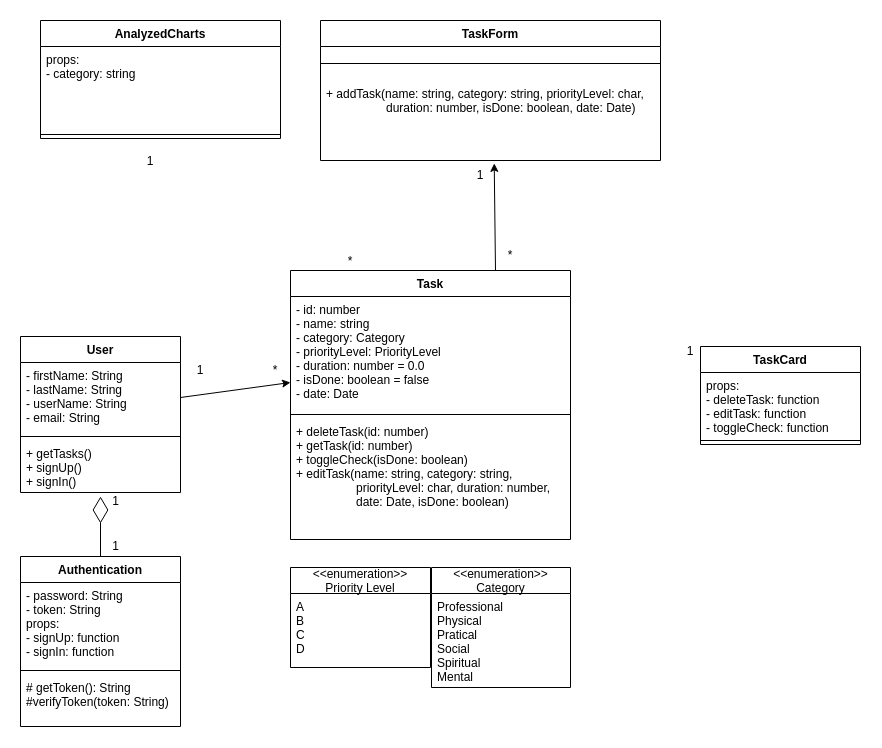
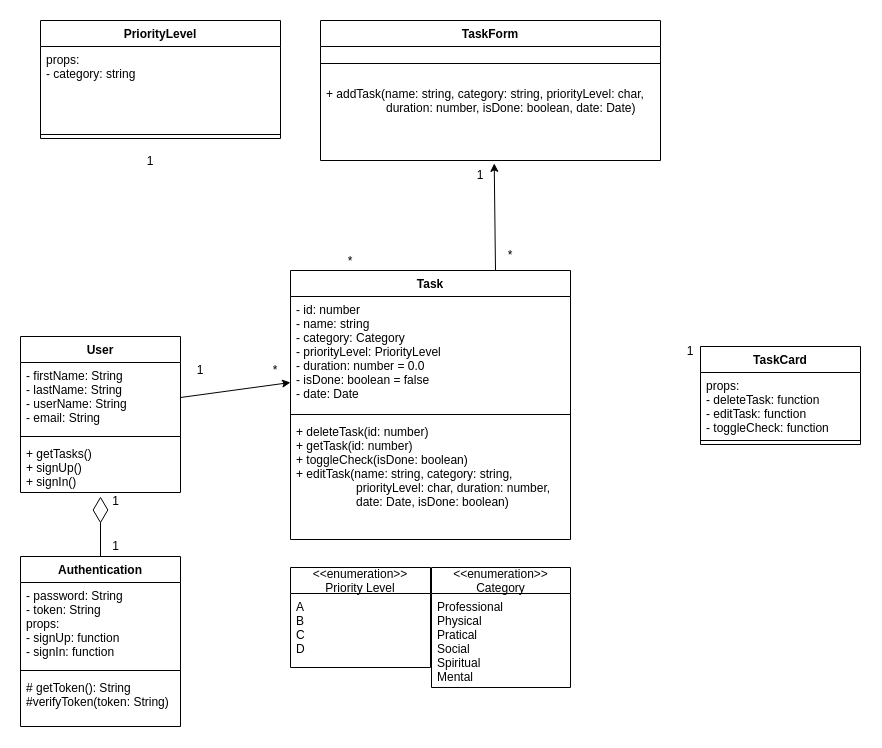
  <mxCell id="0" />
  <mxCell id="1" parent="0" />
  <mxCell id="2" value="Task" style="swimlane;fontStyle=1;align=center;verticalAlign=top;childLayout=stackLayout;horizontal=1;startSize=26;horizontalStack=0;resizeParent=1;resizeParentMax=0;resizeLast=0;collapsible=1;marginBottom=0;" parent="1" vertex="1"><mxGeometry x="290" y="270" width="280" height="269" as="geometry" /></mxCell>
  <mxCell id="3" value="- id: number&#10;- name: string&#10;- category: Category&#10;- priorityLevel: PriorityLevel&#10;- duration: number = 0.0&#10;- isDone: boolean = false&#10;- date: Date" style="text;strokeColor=none;fillColor=none;align=left;verticalAlign=top;spacingLeft=4;spacingRight=4;overflow=hidden;rotatable=0;points=[[0,0.5],[1,0.5]];portConstraint=eastwest;" parent="2" vertex="1"><mxGeometry y="26" width="280" height="114" as="geometry" /></mxCell>
  <mxCell id="4" value="" style="line;strokeWidth=1;fillColor=none;align=left;verticalAlign=middle;spacingTop=-1;spacingLeft=3;spacingRight=3;rotatable=0;labelPosition=right;points=[];portConstraint=eastwest;" parent="2" vertex="1"><mxGeometry y="140" width="280" height="8" as="geometry" /></mxCell>
  <mxCell id="5" value="+ deleteTask(id: number)&#10;+ getTask(id: number)&#10;+ toggleCheck(isDone: boolean)&#10;+ editTask(name: string, category: string,&#10;                  priorityLevel: char, duration: number,&#10;                  date: Date, isDone: boolean)&#10;&#10;" style="text;strokeColor=none;fillColor=none;align=left;verticalAlign=top;spacingLeft=4;spacingRight=4;overflow=hidden;rotatable=0;points=[[0,0.5],[1,0.5]];portConstraint=eastwest;" parent="2" vertex="1"><mxGeometry y="148" width="280" height="121" as="geometry" /></mxCell>
  <mxCell id="6" value="TaskForm" style="swimlane;fontStyle=1;align=center;verticalAlign=top;childLayout=stackLayout;horizontal=1;startSize=26;horizontalStack=0;resizeParent=1;resizeParentMax=0;resizeLast=0;collapsible=1;marginBottom=0;" parent="1" vertex="1"><mxGeometry x="320" y="20" width="340" height="140" as="geometry" /></mxCell>
  <mxCell id="7" value="" style="line;strokeWidth=1;fillColor=none;align=left;verticalAlign=middle;spacingTop=-1;spacingLeft=3;spacingRight=3;rotatable=0;labelPosition=right;points=[];portConstraint=eastwest;" parent="6" vertex="1"><mxGeometry y="26" width="340" height="34" as="geometry" /></mxCell>
  <mxCell id="8" value="+ addTask(name: string, category: string, priorityLevel: char, &#10;                  duration: number, isDone: boolean, date: Date)" style="text;strokeColor=none;fillColor=none;align=left;verticalAlign=top;spacingLeft=4;spacingRight=4;overflow=hidden;rotatable=0;points=[[0,0.5],[1,0.5]];portConstraint=eastwest;" parent="6" vertex="1"><mxGeometry y="60" width="340" height="80" as="geometry" /></mxCell>
  <mxCell id="9" value="" style="endArrow=classic;html=1;rounded=0;entryX=0.511;entryY=1.036;entryDx=0;entryDy=0;entryPerimeter=0;exitX=0.25;exitY=1;exitDx=0;exitDy=0;" parent="1" source="11" target="8" edge="1"><mxGeometry width="50" height="50" relative="1" as="geometry"><mxPoint x="420" y="256" as="sourcePoint" /><mxPoint x="470" y="206" as="targetPoint" /></mxGeometry></mxCell>
  <mxCell id="10" value="1" style="text;html=1;strokeColor=none;fillColor=none;align=center;verticalAlign=middle;whiteSpace=wrap;rounded=0;" parent="1" vertex="1"><mxGeometry x="450" y="160" width="60" height="30" as="geometry" /></mxCell>
  <mxCell id="11" value="*" style="text;html=1;strokeColor=none;fillColor=none;align=center;verticalAlign=middle;whiteSpace=wrap;rounded=0;" parent="1" vertex="1"><mxGeometry x="480" y="240" width="60" height="30" as="geometry" /></mxCell>
  <mxCell id="12" value="TaskCard" style="swimlane;fontStyle=1;align=center;verticalAlign=top;childLayout=stackLayout;horizontal=1;startSize=26;horizontalStack=0;resizeParent=1;resizeParentMax=0;resizeLast=0;collapsible=1;marginBottom=0;" parent="1" vertex="1"><mxGeometry x="700" y="346" width="160" height="98" as="geometry" /></mxCell>
  <mxCell id="13" value="props:&#10;- deleteTask: function&#10;- editTask: function&#10;- toggleCheck: function" style="text;strokeColor=none;fillColor=none;align=left;verticalAlign=top;spacingLeft=4;spacingRight=4;overflow=hidden;rotatable=0;points=[[0,0.5],[1,0.5]];portConstraint=eastwest;" parent="12" vertex="1"><mxGeometry y="26" width="160" height="64" as="geometry" /></mxCell>
  <mxCell id="14" value="" style="line;strokeWidth=1;fillColor=none;align=left;verticalAlign=middle;spacingTop=-1;spacingLeft=3;spacingRight=3;rotatable=0;labelPosition=right;points=[];portConstraint=eastwest;" parent="12" vertex="1"><mxGeometry y="90" width="160" height="8" as="geometry" /></mxCell>
  <mxCell id="15" value="1" style="text;html=1;strokeColor=none;fillColor=none;align=center;verticalAlign=middle;whiteSpace=wrap;rounded=0;" parent="1" vertex="1"><mxGeometry x="660" y="336" width="60" height="30" as="geometry" /></mxCell>
  <mxCell id="16" value="" style="endArrow=classic;html=1;rounded=0;exitX=1;exitY=0.5;exitDx=0;exitDy=0;" parent="1" source="34" edge="1"><mxGeometry width="50" height="50" relative="1" as="geometry"><mxPoint x="190" y="374" as="sourcePoint" /><mxPoint x="290" y="382" as="targetPoint" /></mxGeometry></mxCell>
  <mxCell id="17" value="1" style="text;html=1;strokeColor=none;fillColor=none;align=center;verticalAlign=middle;whiteSpace=wrap;rounded=0;" parent="1" vertex="1"><mxGeometry x="170" y="355" width="60" height="30" as="geometry" /></mxCell>
  <mxCell id="18" value="*" style="text;html=1;strokeColor=none;fillColor=none;align=center;verticalAlign=middle;whiteSpace=wrap;rounded=0;" parent="1" vertex="1"><mxGeometry x="245" y="355" width="60" height="30" as="geometry" /></mxCell>
- <mxCell id="19" value="AnalyzedCharts" style="swimlane;fontStyle=1;align=center;verticalAlign=top;childLayout=stackLayout;horizontal=1;startSize=26;horizontalStack=0;resizeParent=1;resizeParentMax=0;resizeLast=0;collapsible=1;marginBottom=0;" parent="1" vertex="1"><mxGeometry x="40" y="20" width="240" height="118" as="geometry" /></mxCell>
+ <mxCell id="19" value="PriorityLevel" style="swimlane;fontStyle=1;align=center;verticalAlign=top;childLayout=stackLayout;horizontal=1;startSize=26;horizontalStack=0;resizeParent=1;resizeParentMax=0;resizeLast=0;collapsible=1;marginBottom=0;" parent="1" vertex="1"><mxGeometry x="40" y="20" width="240" height="118" as="geometry" /></mxCell>
  <mxCell id="20" value="props:&#10;- category: string&#10;" style="text;strokeColor=none;fillColor=none;align=left;verticalAlign=top;spacingLeft=4;spacingRight=4;overflow=hidden;rotatable=0;points=[[0,0.5],[1,0.5]];portConstraint=eastwest;" parent="19" vertex="1"><mxGeometry y="26" width="240" height="84" as="geometry" /></mxCell>
  <mxCell id="21" value="" style="line;strokeWidth=1;fillColor=none;align=left;verticalAlign=middle;spacingTop=-1;spacingLeft=3;spacingRight=3;rotatable=0;labelPosition=right;points=[];portConstraint=eastwest;" parent="19" vertex="1"><mxGeometry y="110" width="240" height="8" as="geometry" /></mxCell>
  <mxCell id="22" value="1" style="text;html=1;strokeColor=none;fillColor=none;align=center;verticalAlign=middle;whiteSpace=wrap;rounded=0;" parent="1" vertex="1"><mxGeometry x="120" y="146" width="60" height="30" as="geometry" /></mxCell>
  <mxCell id="23" value="*" style="text;html=1;strokeColor=none;fillColor=none;align=center;verticalAlign=middle;whiteSpace=wrap;rounded=0;" parent="1" vertex="1"><mxGeometry x="320" y="246" width="60" height="30" as="geometry" /></mxCell>
  <mxCell id="24" value="Authentication" style="swimlane;fontStyle=1;align=center;verticalAlign=top;childLayout=stackLayout;horizontal=1;startSize=26;horizontalStack=0;resizeParent=1;resizeParentMax=0;resizeLast=0;collapsible=1;marginBottom=0;" parent="1" vertex="1"><mxGeometry x="20" y="556" width="160" height="170" as="geometry" /></mxCell>
  <mxCell id="25" value="- password: String&#10;- token: String&#10;props:&#10;- signUp: function&#10;- signIn: function" style="text;strokeColor=none;fillColor=none;align=left;verticalAlign=top;spacingLeft=4;spacingRight=4;overflow=hidden;rotatable=0;points=[[0,0.5],[1,0.5]];portConstraint=eastwest;" parent="24" vertex="1"><mxGeometry y="26" width="160" height="84" as="geometry" /></mxCell>
  <mxCell id="26" value="" style="line;strokeWidth=1;fillColor=none;align=left;verticalAlign=middle;spacingTop=-1;spacingLeft=3;spacingRight=3;rotatable=0;labelPosition=right;points=[];portConstraint=eastwest;" parent="24" vertex="1"><mxGeometry y="110" width="160" height="8" as="geometry" /></mxCell>
  <mxCell id="27" value="# getToken(): String&#10;#verifyToken(token: String)" style="text;strokeColor=none;fillColor=none;align=left;verticalAlign=top;spacingLeft=4;spacingRight=4;overflow=hidden;rotatable=0;points=[[0,0.5],[1,0.5]];portConstraint=eastwest;" parent="24" vertex="1"><mxGeometry y="118" width="160" height="52" as="geometry" /></mxCell>
  <mxCell id="28" value="" style="endArrow=diamondThin;endFill=0;endSize=24;html=1;rounded=0;exitX=0.5;exitY=0;exitDx=0;exitDy=0;" parent="1" source="24" edge="1"><mxGeometry width="160" relative="1" as="geometry"><mxPoint x="440" y="716" as="sourcePoint" /><mxPoint x="100" y="496" as="targetPoint" /></mxGeometry></mxCell>
  <mxCell id="29" value="1" style="text;html=1;strokeColor=none;fillColor=none;align=center;verticalAlign=middle;whiteSpace=wrap;rounded=0;" parent="1" vertex="1"><mxGeometry x="92.5" y="536" width="45" height="20" as="geometry" /></mxCell>
  <mxCell id="30" value="&lt;&lt;enumeration&gt;&gt;&#10;Priority Level" style="swimlane;fontStyle=0;childLayout=stackLayout;horizontal=1;startSize=26;fillColor=none;horizontalStack=0;resizeParent=1;resizeParentMax=0;resizeLast=0;collapsible=1;marginBottom=0;" parent="1" vertex="1"><mxGeometry x="290" y="567" width="140" height="100" as="geometry" /></mxCell>
  <mxCell id="31" value="A&#10;B&#10;C&#10;D" style="text;strokeColor=none;fillColor=none;align=left;verticalAlign=top;spacingLeft=4;spacingRight=4;overflow=hidden;rotatable=0;points=[[0,0.5],[1,0.5]];portConstraint=eastwest;" parent="30" vertex="1"><mxGeometry y="26" width="140" height="74" as="geometry" /></mxCell>
  <mxCell id="32" value="1" style="text;html=1;strokeColor=none;fillColor=none;align=center;verticalAlign=middle;whiteSpace=wrap;rounded=0;" parent="1" vertex="1"><mxGeometry x="27.5" y="486" width="175" height="30" as="geometry" /></mxCell>
  <mxCell id="33" value="User" style="swimlane;fontStyle=1;align=center;verticalAlign=top;childLayout=stackLayout;horizontal=1;startSize=26;horizontalStack=0;resizeParent=1;resizeParentMax=0;resizeLast=0;collapsible=1;marginBottom=0;" parent="1" vertex="1"><mxGeometry x="20" y="336" width="160" height="156" as="geometry" /></mxCell>
  <mxCell id="34" value="- firstName: String&#10;- lastName: String&#10;- userName: String&#10;- email: String&#10; " style="text;strokeColor=none;fillColor=none;align=left;verticalAlign=top;spacingLeft=4;spacingRight=4;overflow=hidden;rotatable=0;points=[[0,0.5],[1,0.5]];portConstraint=eastwest;" parent="33" vertex="1"><mxGeometry y="26" width="160" height="70" as="geometry" /></mxCell>
  <mxCell id="35" value="" style="line;strokeWidth=1;fillColor=none;align=left;verticalAlign=middle;spacingTop=-1;spacingLeft=3;spacingRight=3;rotatable=0;labelPosition=right;points=[];portConstraint=eastwest;" parent="33" vertex="1"><mxGeometry y="96" width="160" height="8" as="geometry" /></mxCell>
  <mxCell id="36" value="+ getTasks()&#10;+ signUp()&#10;+ signIn()" style="text;strokeColor=none;fillColor=none;align=left;verticalAlign=top;spacingLeft=4;spacingRight=4;overflow=hidden;rotatable=0;points=[[0,0.5],[1,0.5]];portConstraint=eastwest;" parent="33" vertex="1"><mxGeometry y="104" width="160" height="52" as="geometry" /></mxCell>
  <mxCell id="37" value="&lt;&lt;enumeration&gt;&gt;&#10;Category" style="swimlane;fontStyle=0;childLayout=stackLayout;horizontal=1;startSize=26;fillColor=none;horizontalStack=0;resizeParent=1;resizeParentMax=0;resizeLast=0;collapsible=1;marginBottom=0;" parent="1" vertex="1"><mxGeometry x="431" y="567" width="139" height="120" as="geometry" /></mxCell>
  <mxCell id="38" value="Professional&#10;Physical&#10;Pratical&#10;Social&#10;Spiritual&#10;Mental" style="text;strokeColor=none;fillColor=none;align=left;verticalAlign=top;spacingLeft=4;spacingRight=4;overflow=hidden;rotatable=0;points=[[0,0.5],[1,0.5]];portConstraint=eastwest;" parent="37" vertex="1"><mxGeometry y="26" width="139" height="94" as="geometry" /></mxCell>
